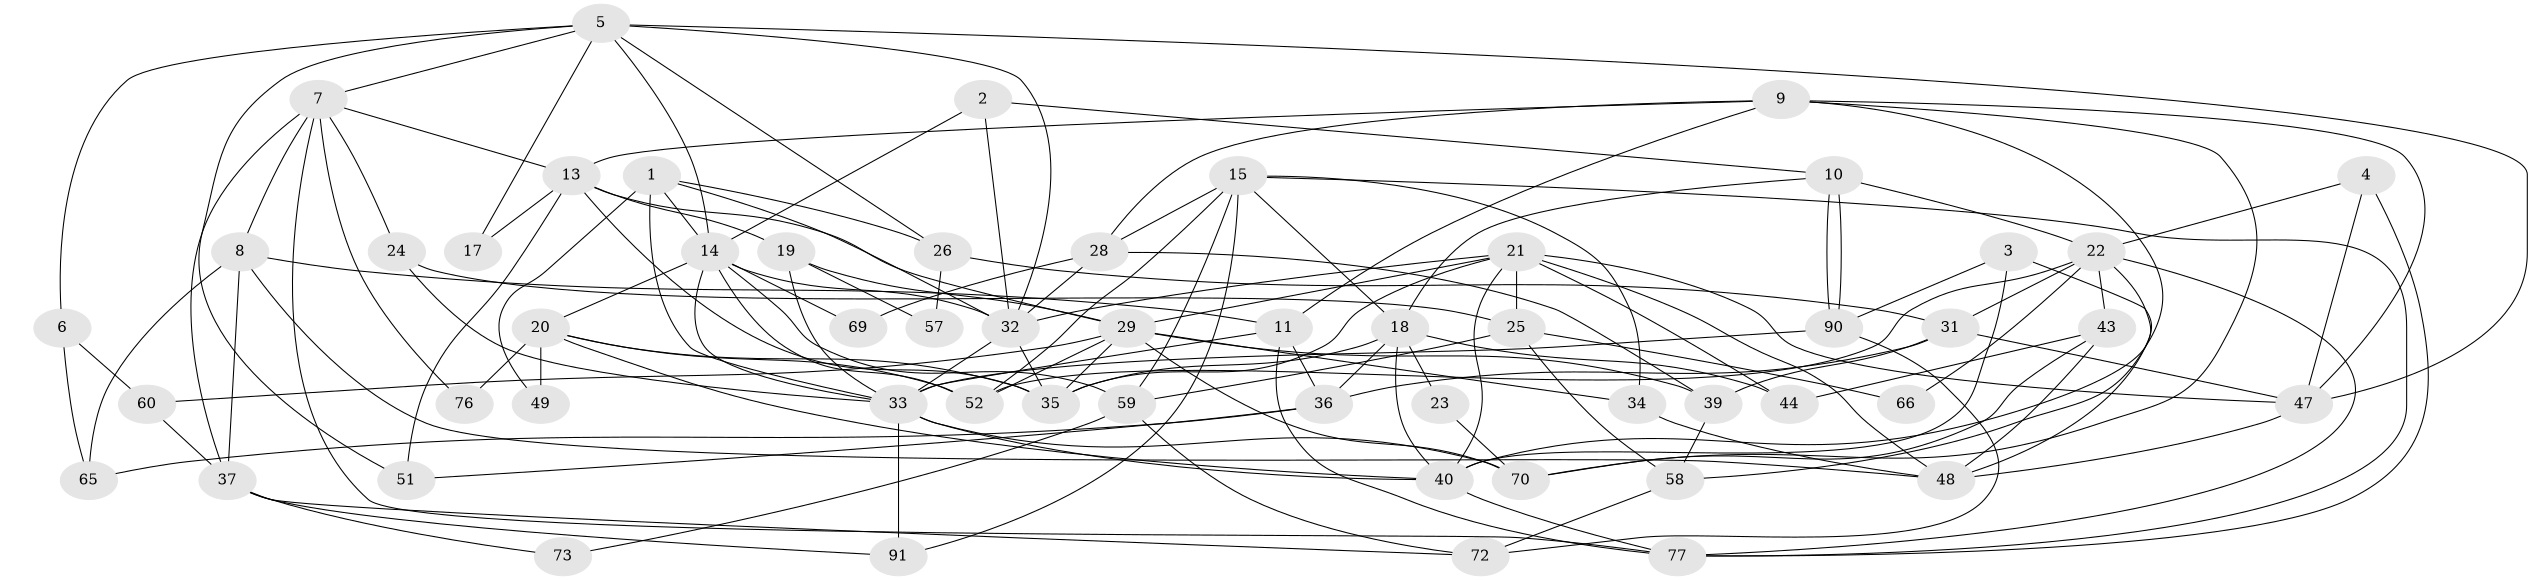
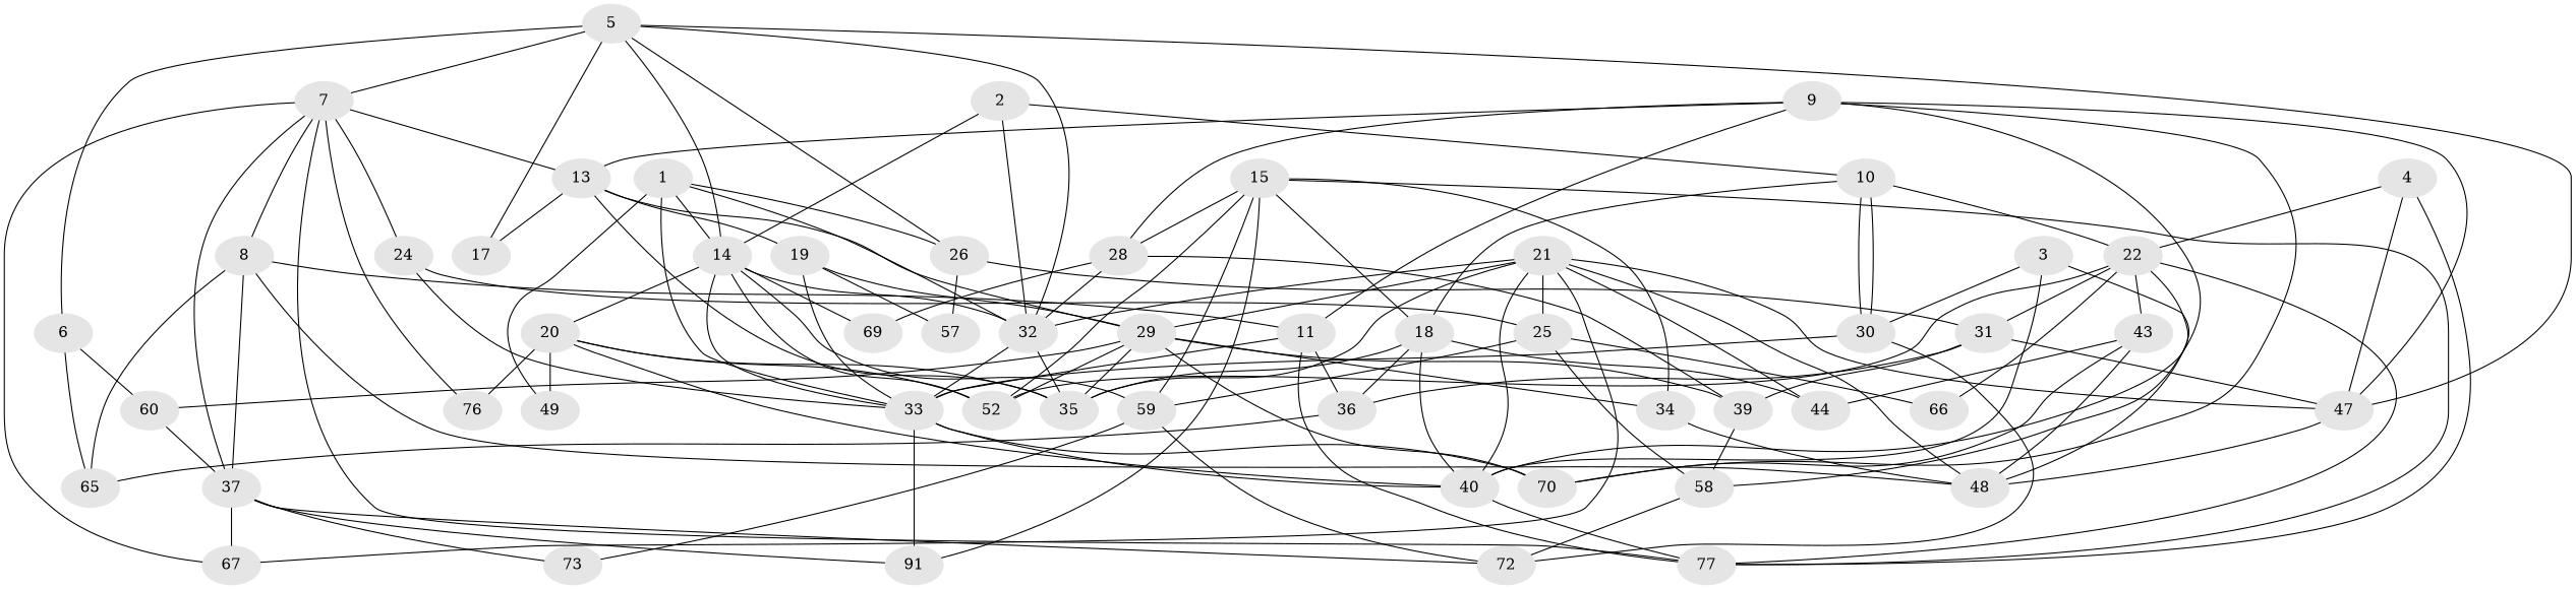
  graph {
    node [color=gray90 style=filled]
    1 [super="+16"]
    14 [super="+50"]
    26
    32 [super="+62"]
    33 [super="+74"]
    49
    20 [super="+75"]
    52 [super="+83"]
    59 [super="+87"]
    69
    57
    31 [super="+54"]
    35 [super="+81"]
    40 [super="+89"]
    70
    n16 [label=91]
    2 [super="+84"]
    10
-   30 [super="+45" label=90]
+   30 [super="+45"]
    22 [super="+68"]
    18 [super="+42"]
    72 [super="+80"]
    3
    48 [super="+64"]
    77 [super="+78"]
    43 [super="+63"]
    58 [super="+86"]
    66
    4
    47 [super="+90"]
    5 [super="+56"]
    6
    7 [super="+88"]
    17
-   51
    60
    65
    8 [super="+71"]
    13 [super="+61"]
    24
    37 [super="+79"]
+   67
    76
    11 [super="+27"]
    19 [super="+53"]
    29 [super="+46"]
    25 [super="+91"]
    73
    36 [super="+82"]
    9 [super="+12"]
    28
    39 [super="+55"]
-   23
    44
    34
    15 [super="+38"]
    21 [super="+85"]
    1 -- 14
    1 -- 26
    1 -- 32
    1 -- 33
    1 -- 49
    14 -- 32
    14 -- 33
    14 -- 20
    14 -- 52
    14 -- 59 [weight=2]
    14 -- 69
    26 -- 57
    26 -- 31
    32 -- 33
    32 -- 35
    33 -- 40
    33 -- 70
    33 -- n16
    20 -- 49
    20 -- 52
    20 -- 35
    20 -- 40
    20 -- 76
    59 -- 72
    59 -- 73
    31 -- 47
    31 -- 36
    31 -- 39
    40 -- 77
    2 -- 14
    2 -- 32
    2 -- 10
    10 -- 30
    10 -- 30
    10 -- 22
    10 -- 18
    30 -- 33
    30 -- 72
    22 -- 52
    22 -- 31
    22 -- 77
    22 -- 43
    22 -- 58
    22 -- 66
    18 -- 35
    18 -- 40
    18 -- 36
-   18 -- 23
    18 -- 44
    3 -- 40
    3 -- 30
    3 -- 48
    43 -- 70 [weight=2]
    43 -- 48
    43 -- 44
    58 -- 72
    4 -- 22
    4 -- 77
    4 -- 47
    47 -- 48
    5 -- 14
    5 -- 26
    5 -- 32
    5 -- 47
    5 -- 6
    5 -- 7
    5 -- 17
-   5 -- 51
    6 -- 60
    6 -- 65
    7 -- 77
    7 -- 8
    7 -- 13
    7 -- 24
    7 -- 37
+   7 -- 67
    7 -- 76
    60 -- 37
    8 -- 48
    8 -- 65 [weight=2]
    8 -- 37
    8 -- 11
    13 -- 35
    13 -- 17
-   13 -- 51
    13 -- 19
    13 -- 29
    24 -- 33
    24 -- 25
    37 -- n16
    37 -- 72
+   37 -- 67
    37 -- 73
    11 -- 33
    11 -- 77
    11 -- 36
    19 -- 33
    19 -- 57
    19 -- 29
    29 -- 52 [weight=2]
    29 -- 35
    29 -- 70
    29 -- 60 [weight=2]
    29 -- 39
    29 -- 34
    25 -- 59
    25 -- 58
    25 -- 66
-   36 -- 51
    36 -- 65
    9 -- 40
    9 -- 70
    9 -- 47
    9 -- 13
    9 -- 11
    9 -- 28
    28 -- 32
    28 -- 69
    28 -- 39 [weight=2]
    39 -- 58
-   23 -- 70
    34 -- 48
    15 -- 52
    15 -- 59
    15 -- n16
    15 -- 18
    15 -- 77
    15 -- 28
    15 -- 34
    21 -- 32
    21 -- 35
    21 -- 40
    21 -- 48
    21 -- 47
+   21 -- 67
    21 -- 29
    21 -- 25
    21 -- 44
  }
